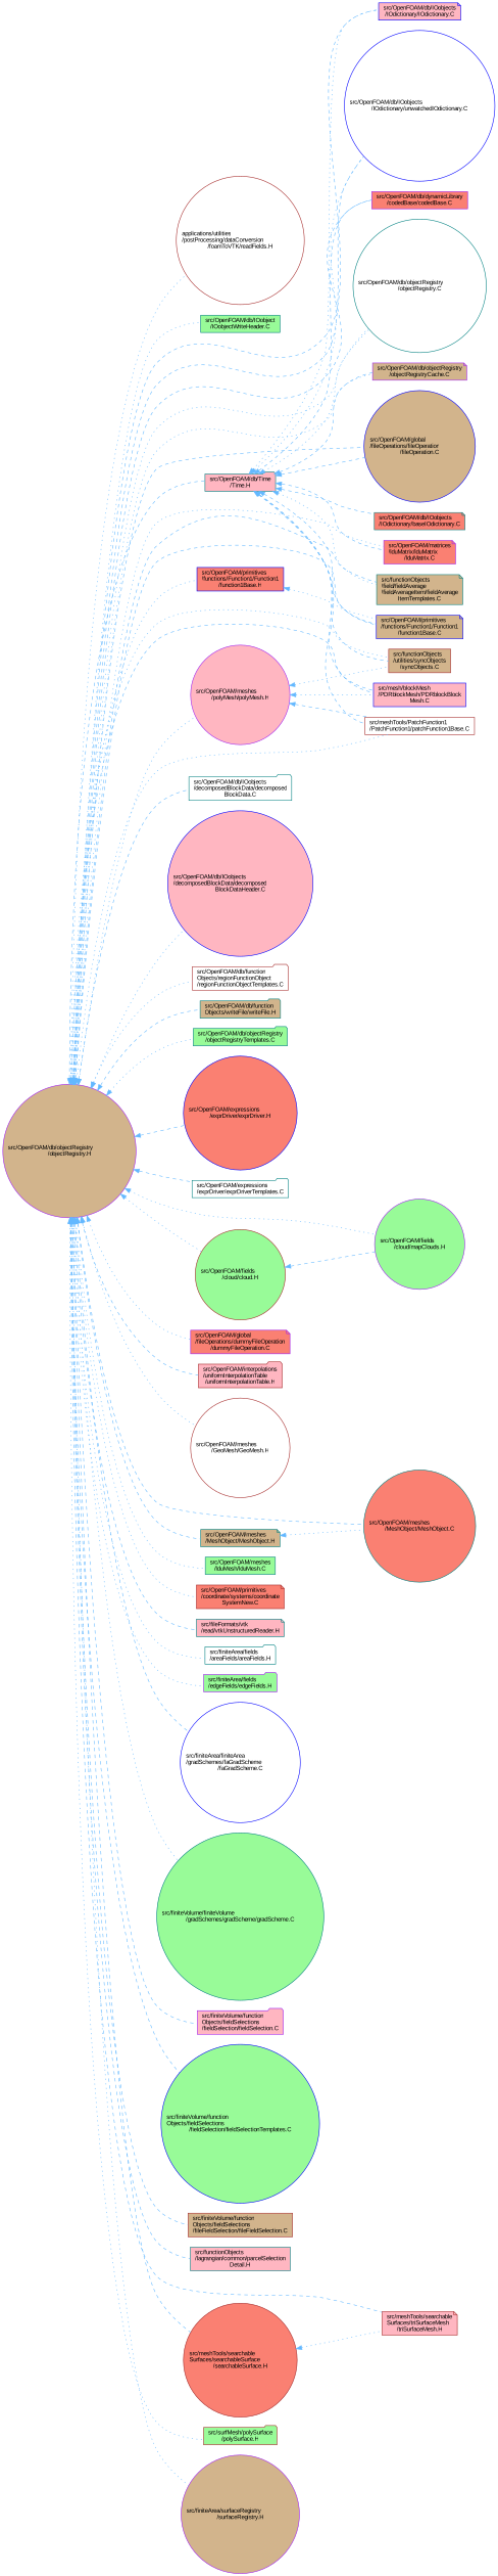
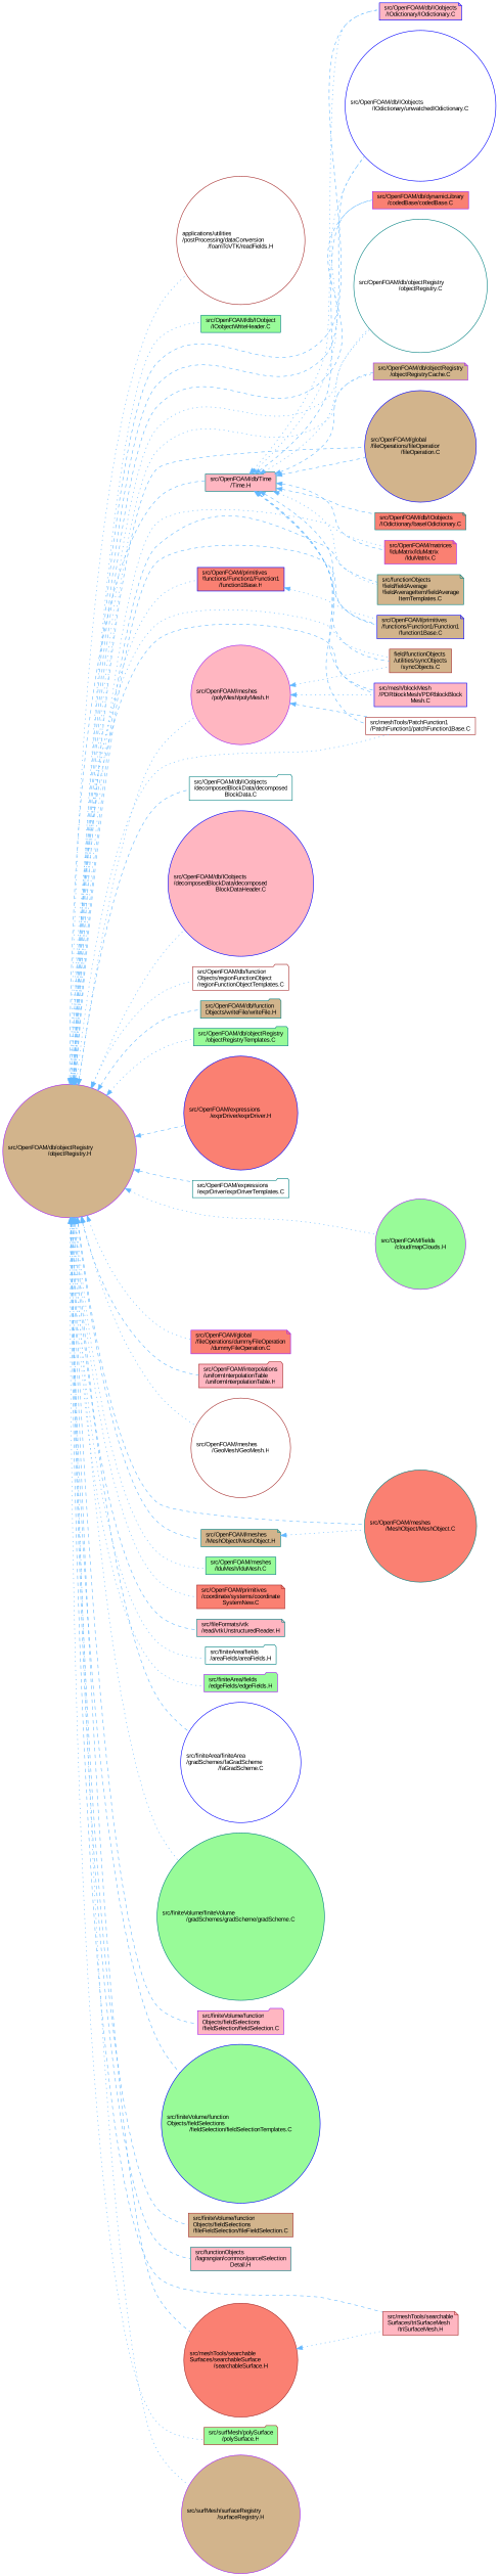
  digraph {
    fontname="Liberation Sans"
    rankdir=LR
    node [color=teal fillcolor=tan fontname="Liberation Sans" fontsize=10 shape=circle style=filled]
    edge [color=steelblue1 dir=back fontname="Liberation Sans" fontsize=10 labelfontname=Helvetica labelfontsize=10 style=dashed]
    n1 [color=purple fontcolor=black height=0.2 label="src/OpenFOAM/db/objectRegistry\l/objectRegistry.H" width=0.4]
    n2 [color=brown fillcolor=white height=0.2 label="applications/utilities\l/postProcessing/dataConversion\l/foamToVTK/readFields.H" width=0.4]
    n3 [fillcolor=palegreen height=0.2 label="src/OpenFOAM/db/IOobject\l/IOobjectWriteHeader.C" shape=box width=0.4]
    n4 [color=blue fillcolor=lightpink height=0.2 label="src/OpenFOAM/db/IOobjects\l/IOdictionary/IOdictionary.C" shape=note width=0.4]
    n5 [color=blue fillcolor=white height=0.2 label="src/OpenFOAM/db/IOobjects\l/IOdictionary/unwatchedIOdictionary.C" width=0.4]
    n6 [fillcolor=white height=0.2 label="src/OpenFOAM/db/IOobjects\l/decomposedBlockData/decomposed\lBlockData.C" shape=folder width=0.4]
    n7 [color=blue fillcolor=lightpink height=0.2 label="src/OpenFOAM/db/IOobjects\l/decomposedBlockData/decomposed\lBlockDataHeader.C" width=0.4]
    n8 [fillcolor=lightpink height=0.2 label="src/OpenFOAM/db/Time\l/Time.H" shape=folder width=0.4]
    n9 [color=purple fillcolor=salmon height=0.2 label="src/OpenFOAM/db/dynamicLibrary\l/codedBase/codedBase.C" shape=box width=0.4]
    n10 [fillcolor=white height=0.2 label="src/OpenFOAM/db/objectRegistry\l/objectRegistry.C" width=0.4]
    n11 [color=purple height=0.2 label="src/OpenFOAM/db/objectRegistry\l/objectRegistryCache.C" shape=note width=0.4]
    n12 [color=blue height=0.2 label="src/OpenFOAM/global\l/fileOperations/fileOperation\l/fileOperation.C" width=0.4]
    n13 [color=purple fillcolor=salmon height=0.2 label="src/OpenFOAM/matrices\l/lduMatrix/lduMatrix\l/lduMatrix.C" shape=note width=0.4]
    n14 [color=blue height=0.2 label="src/OpenFOAM/primitives\l/functions/Function1/Function1\l/function1Base.C" shape=note width=0.4]
    n15 [height=0.2 label="src/functionObjects\l/field/fieldAverage\l/fieldAverageItem/fieldAverage\lItemTemplates.C" shape=note width=0.4]
-   n16 [color=brown height=0.2 label="src/functionObjects\l/utilities/syncObjects\l/syncObjects.C" shape=box width=0.4]
+   n16 [color=brown height=0.2 label="field/functionObjects\l/utilities/syncObjects\l/syncObjects.C" shape=box width=0.4]
    n17 [color=blue fillcolor=lightpink height=0.2 label="src/mesh/blockMesh\l/PDRblockMesh/PDRblockBlock\lMesh.C" shape=box width=0.4]
    n18 [color=brown fillcolor=white height=0.2 label="src/meshTools/PatchFunction1\l/PatchFunction1/patchFunction1Base.C" shape=box width=0.4]
    n19 [color=brown fillcolor=white height=0.2 label="src/OpenFOAM/db/function\lObjects/regionFunctionObject\l/regionFunctionObjectTemplates.C" shape=folder width=0.4]
    n20 [height=0.2 label="src/OpenFOAM/db/function\lObjects/writeFile/writeFile.H" shape=folder width=0.4]
    n21 [fillcolor=palegreen height=0.2 label="src/OpenFOAM/db/objectRegistry\l/objectRegistryTemplates.C" shape=folder width=0.4]
    n22 [color=blue fillcolor=salmon height=0.2 label="src/OpenFOAM/expressions\l/exprDriver/exprDriver.H" width=0.4]
    n23 [fillcolor=white height=0.2 label="src/OpenFOAM/expressions\l/exprDriver/exprDriverTemplates.C" shape=folder width=0.4]
-   n24 [color=brown fillcolor=palegreen height=0.2 label="src/OpenFOAM/fields\l/cloud/cloud.H" width=0.4]
    n25 [color=purple fillcolor=palegreen height=0.2 label="src/OpenFOAM/fields\l/cloud/mapClouds.H" width=0.4]
    n26 [color=purple fillcolor=salmon height=0.2 label="src/OpenFOAM/global\l/fileOperations/dummyFileOperation\l/dummyFileOperation.C" shape=note width=0.4]
    n27 [color=brown fillcolor=lightpink height=0.2 label="src/OpenFOAM/interpolations\l/uniformInterpolationTable\l/uniformInterpolationTable.H" shape=folder width=0.4]
    n28 [color=brown fillcolor=white height=0.2 label="src/OpenFOAM/meshes\l/GeoMesh/GeoMesh.H" width=0.4]
    n29 [fillcolor=salmon height=0.2 label="src/OpenFOAM/meshes\l/MeshObject/MeshObject.C" width=0.4]
    n30 [height=0.2 label="src/OpenFOAM/meshes\l/MeshObject/MeshObject.H" shape=note width=0.4]
    n31 [fillcolor=palegreen height=0.2 label="src/OpenFOAM/meshes\l/lduMesh/lduMesh.C" shape=box width=0.4]
    n32 [color=purple fillcolor=lightpink height=0.2 label="src/OpenFOAM/meshes\l/polyMesh/polyMesh.H" width=0.4]
    n33 [color=brown fillcolor=salmon height=0.2 label="src/OpenFOAM/primitives\l/coordinate/systems/coordinate\lSystemNew.C" shape=note width=0.4]
    n34 [color=blue fillcolor=salmon height=0.2 label="src/OpenFOAM/primitives\l/functions/Function1/Function1\l/function1Base.H" shape=box width=0.4]
    n35 [fillcolor=lightpink height=0.2 label="src/fileFormats/vtk\l/read/vtkUnstructuredReader.H" shape=note width=0.4]
    n36 [fillcolor=white height=0.2 label="src/finiteArea/fields\l/areaFields/areaFields.H" shape=folder width=0.4]
    n37 [color=purple fillcolor=palegreen height=0.2 label="src/finiteArea/fields\l/edgeFields/edgeFields.H" shape=folder width=0.4]
    n38 [color=blue fillcolor=white height=0.2 label="src/finiteArea/finiteArea\l/gradSchemes/faGradScheme\l/faGradScheme.C" width=0.4]
    n39 [fillcolor=palegreen height=0.2 label="src/finiteVolume/finiteVolume\l/gradSchemes/gradScheme/gradScheme.C" width=0.4]
    n40 [color=purple fillcolor=lightpink height=0.2 label="src/finiteVolume/function\lObjects/fieldSelections\l/fieldSelection/fieldSelection.C" shape=folder width=0.4]
    n41 [color=blue fillcolor=palegreen height=0.2 label="src/finiteVolume/function\lObjects/fieldSelections\l/fieldSelection/fieldSelectionTemplates.C" width=0.4]
    n42 [color=brown height=0.2 label="src/finiteVolume/function\lObjects/fieldSelections\l/fileFieldSelection/fileFieldSelection.C" shape=box width=0.4]
    n43 [fillcolor=lightpink height=0.2 label="src/functionObjects\l/lagrangian/common/parcelSelection\lDetail.H" shape=box width=0.4]
    n44 [color=brown fillcolor=salmon height=0.2 label="src/meshTools/searchable\lSurfaces/searchableSurface\l/searchableSurface.H" width=0.4]
    n45 [color=brown fillcolor=lightpink height=0.2 label="src/meshTools/searchable\lSurfaces/triSurfaceMesh\l/triSurfaceMesh.H" shape=note width=0.4]
    n46 [color=brown fillcolor=palegreen height=0.2 label="src/surfMesh/polySurface\l/polySurface.H" shape=folder width=0.4]
-   n47 [color=purple height=0.2 label="src/finiteArea/surfaceRegistry\l/surfaceRegistry.H" width=0.4]
+   n47 [color=purple height=0.2 label="src/surfMesh/surfaceRegistry\l/surfaceRegistry.H" width=0.4]
    n48 [fillcolor=salmon height=0.2 label="src/OpenFOAM/db/IOobjects\l/IOdictionary/baseIOdictionary.C" shape=note width=0.4]
    n1 -> n2 [style=dotted]
    n1 -> n3 [style=dotted]
    n1 -> n4
    n1 -> n5
    n1 -> n6
    n1 -> n7 [style=dotted]
    n1 -> n8
    n1 -> n9
    n1 -> n10 [style=dotted]
    n1 -> n11 [style=dotted]
    n1 -> n12
    n1 -> n13 [style=dotted]
    n1 -> n14
    n1 -> n15
    n1 -> n16 [style=dotted]
    n1 -> n17
    n1 -> n18 [style=dotted]
    n1 -> n19 [style=dotted]
    n1 -> n20
    n1 -> n21 [style=dotted]
    n1 -> n22
    n1 -> n23
-   n1 -> n24 [style=dotted]
    n1 -> n25 [style=dotted]
    n1 -> n26 [style=dotted]
    n1 -> n27
    n1 -> n28 [style=dotted]
    n1 -> n29
    n1 -> n30
    n1 -> n31 [style=dotted]
    n1 -> n32 [style=dotted]
    n1 -> n33 [style=dotted]
    n1 -> n34 [style=dotted]
    n1 -> n35
    n1 -> n36 [style=dotted]
    n1 -> n37 [style=dotted]
    n1 -> n38
    n1 -> n39 [style=dotted]
    n1 -> n40
    n1 -> n41
    n1 -> n42
    n1 -> n43
    n1 -> n44
    n1 -> n45
    n1 -> n46 [style=dotted]
    n1 -> n47 [style=dotted]
    n8 -> n4 [style=dotted]
    n8 -> n5 [style=dotted]
    n8 -> n9
    n8 -> n10 [style=dotted]
    n8 -> n11
    n8 -> n12
    n8 -> n13
    n8 -> n14
    n8 -> n15 [style=dotted]
    n8 -> n16
    n8 -> n17
    n8 -> n18
    n8 -> n48
-   n24 -> n25
    n30 -> n29 [style=dotted]
    n32 -> n16 [style=dotted]
    n32 -> n17 [style=dotted]
    n32 -> n18
    n34 -> n14 [style=dotted]
    n44 -> n45 [style=dotted]
  }
